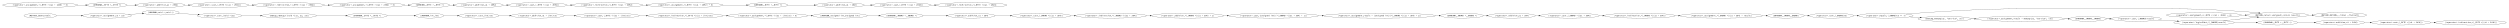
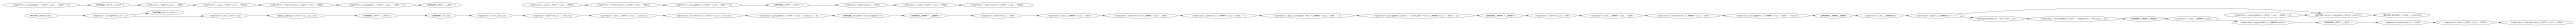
  digraph {
    fontname="Source Code Pro"
    rankdir=LR
    node [fontname="Source Code Pro"]
    edge [fontname="Source Code Pro"]
    n1 [label="(<operator>.assignment,v3 = a3)"]
    n2 [label="(UNKNOWN,void *,void *)"]
    n3 [label="(<operator>.cast,(void *)a1)"]
    n4 [label="(memcpy,memcpy((void *)a1, a2, a3))"]
    n5 [label="(UNKNOWN,_BYTE *,_BYTE *)"]
    n6 [label="(UNKNOWN,int,int)"]
    n7 [label="(<operator>.assignment,*(_BYTE *)(a1 + (int)v3) = 0)"]
    n8 [label="(UNKNOWN,unsigned int,unsigned int)"]
    n9 [label="(UNKNOWN,_DWORD *,_DWORD *)"]
    n10 [label="(<operator>.indirection,*(_BYTE *)(a1 + (int)v3))"]
    n11 [label="(<operator>.cast,(_BYTE *)(a1 + (int)v3))"]
    n12 [label="(<operator>.cast,(int)v3)"]
    n13 [label="(<operator>.addition,a1 + (int)v3)"]
    n14 [label="(<operator>.assignment,result = (unsigned int)(*(_DWORD *)(a1 + 384) + 1))"]
    n15 [label="(UNKNOWN,_DWORD *,_DWORD *)"]
    n16 [label="(<operator>.addition,a1 + 384)"]
    n17 [label="(<operator>.cast,(unsigned int)(*(_DWORD *)(a1 + 384) + 1))"]
    n18 [label="(<operator>.addition,a1 + 384)"]
    n19 [label="(<operator>.addition,*(_DWORD *)(a1 + 384) + 1)"]
    n20 [label="(<operator>.indirection,*(_DWORD *)(a1 + 384))"]
    n21 [label="(<operator>.cast,(_DWORD *)(a1 + 384))"]
    n22 [label="(<operator>.assignment,*(_DWORD *)(a1 + 384) = result)"]
    n23 [label="(UNKNOWN,_DWORD,_DWORD)"]
    n24 [label="(<operator>.cast,(_DWORD)v3)"]
    n25 [label="(<operator>.indirection,*(_DWORD *)(a1 + 384))"]
    n26 [label="(<operator>.cast,(_DWORD *)(a1 + 384))"]
    n27 [label="(<operator>.equals,(_DWORD)v3 == 7)"]
    n28 [label="(memcmp,memcmp(a2, \"service\", v3))"]
    n29 [label="(RETURN,return unsigned;,return result;)"]
    n30 [label="(<operator>.assignment,result = memcmp(a2, \"service\", v3))"]
    n31 [label="(METHOD_RETURN,__int64 __fastcall)"]
    n32 [label="(UNKNOWN,_DWORD,_DWORD)"]
    n33 [label="(<operator>.cast,(_DWORD)result)"]
    n34 [label="(<operator>.logicalNot,!(_DWORD)result)"]
    n35 [label="(UNKNOWN,_BYTE *,_BYTE *)"]
    n36 [label="(<operator>.addition,a1 + 2436)"]
    n37 [label="(<operator>.assignment,*(_BYTE *)(a1 + 2436) = 0)"]
    n38 [label="(UNKNOWN,_BYTE *,_BYTE *)"]
    n39 [label="(<operator>.addition,a1 + 2564)"]
    n40 [label="(<operator>.indirection,*(_BYTE *)(a1 + 2436))"]
    n41 [label="(<operator>.cast,(_BYTE *)(a1 + 2436))"]
    n42 [label="(<operator>.assignment,*(_BYTE *)(a1 + 2564) = 0)"]
    n43 [label="(UNKNOWN,_BYTE *,_BYTE *)"]
-   n44 [label="(<operator>.addition,a1 + 2692)"]
    n45 [label="(<operator>.indirection,*(_BYTE *)(a1 + 2564))"]
    n46 [label="(<operator>.cast,(_BYTE *)(a1 + 2564))"]
    n47 [label="(<operator>.assignment,*(_BYTE *)(a1 + 2692) = 0)"]
    n48 [label="(UNKNOWN,_BYTE *,_BYTE *)"]
    n49 [label="(<operator>.addition,a1 + 2820)"]
    n50 [label="(<operator>.indirection,*(_BYTE *)(a1 + 2692))"]
    n51 [label="(<operator>.cast,(_BYTE *)(a1 + 2692))"]
    n52 [label="(<operator>.assignment,*(_BYTE *)(a1 + 2820) = 0)"]
    n53 [label="(<operator>.indirection,*(_BYTE *)(a1 + 2820))"]
    n54 [label="(<operator>.cast,(_BYTE *)(a1 + 2820))"]
    n55 [label="(METHOD,IGDstartelt)"]
    n1 -> n2
-   n2 -> n3
+   n1 -> n3
    n3 -> n4
    n4 -> n5
    n5 -> n6
    n6 -> n12
    n7 -> n8
    n8 -> n9
    n9 -> n18
    n10 -> n7
    n11 -> n10
    n12 -> n13
    n13 -> n11
    n14 -> n15
    n15 -> n16
    n16 -> n26
    n17 -> n14
    n18 -> n21
    n19 -> n17
    n20 -> n19
    n21 -> n20
    n22 -> n23
    n23 -> n24
    n24 -> n27
    n25 -> n22
    n26 -> n25
    n27 -> n28
    n27 -> n29
    n28 -> n30
    n29 -> n31
    n30 -> n32
    n32 -> n33
    n33 -> n34
-   n34 -> n29
    n34 -> n35
    n35 -> n36
    n36 -> n41
    n37 -> n38
    n38 -> n39
    n39 -> n46
    n41 -> n40
    n42 -> n43
-   n43 -> n44
-   n44 -> n51
    n45 -> n42
    n46 -> n45
    n47 -> n48
    n48 -> n49
    n49 -> n54
    n50 -> n47
    n51 -> n50
    n52 -> n29
    n54 -> n53
    n55 -> n1
  }
